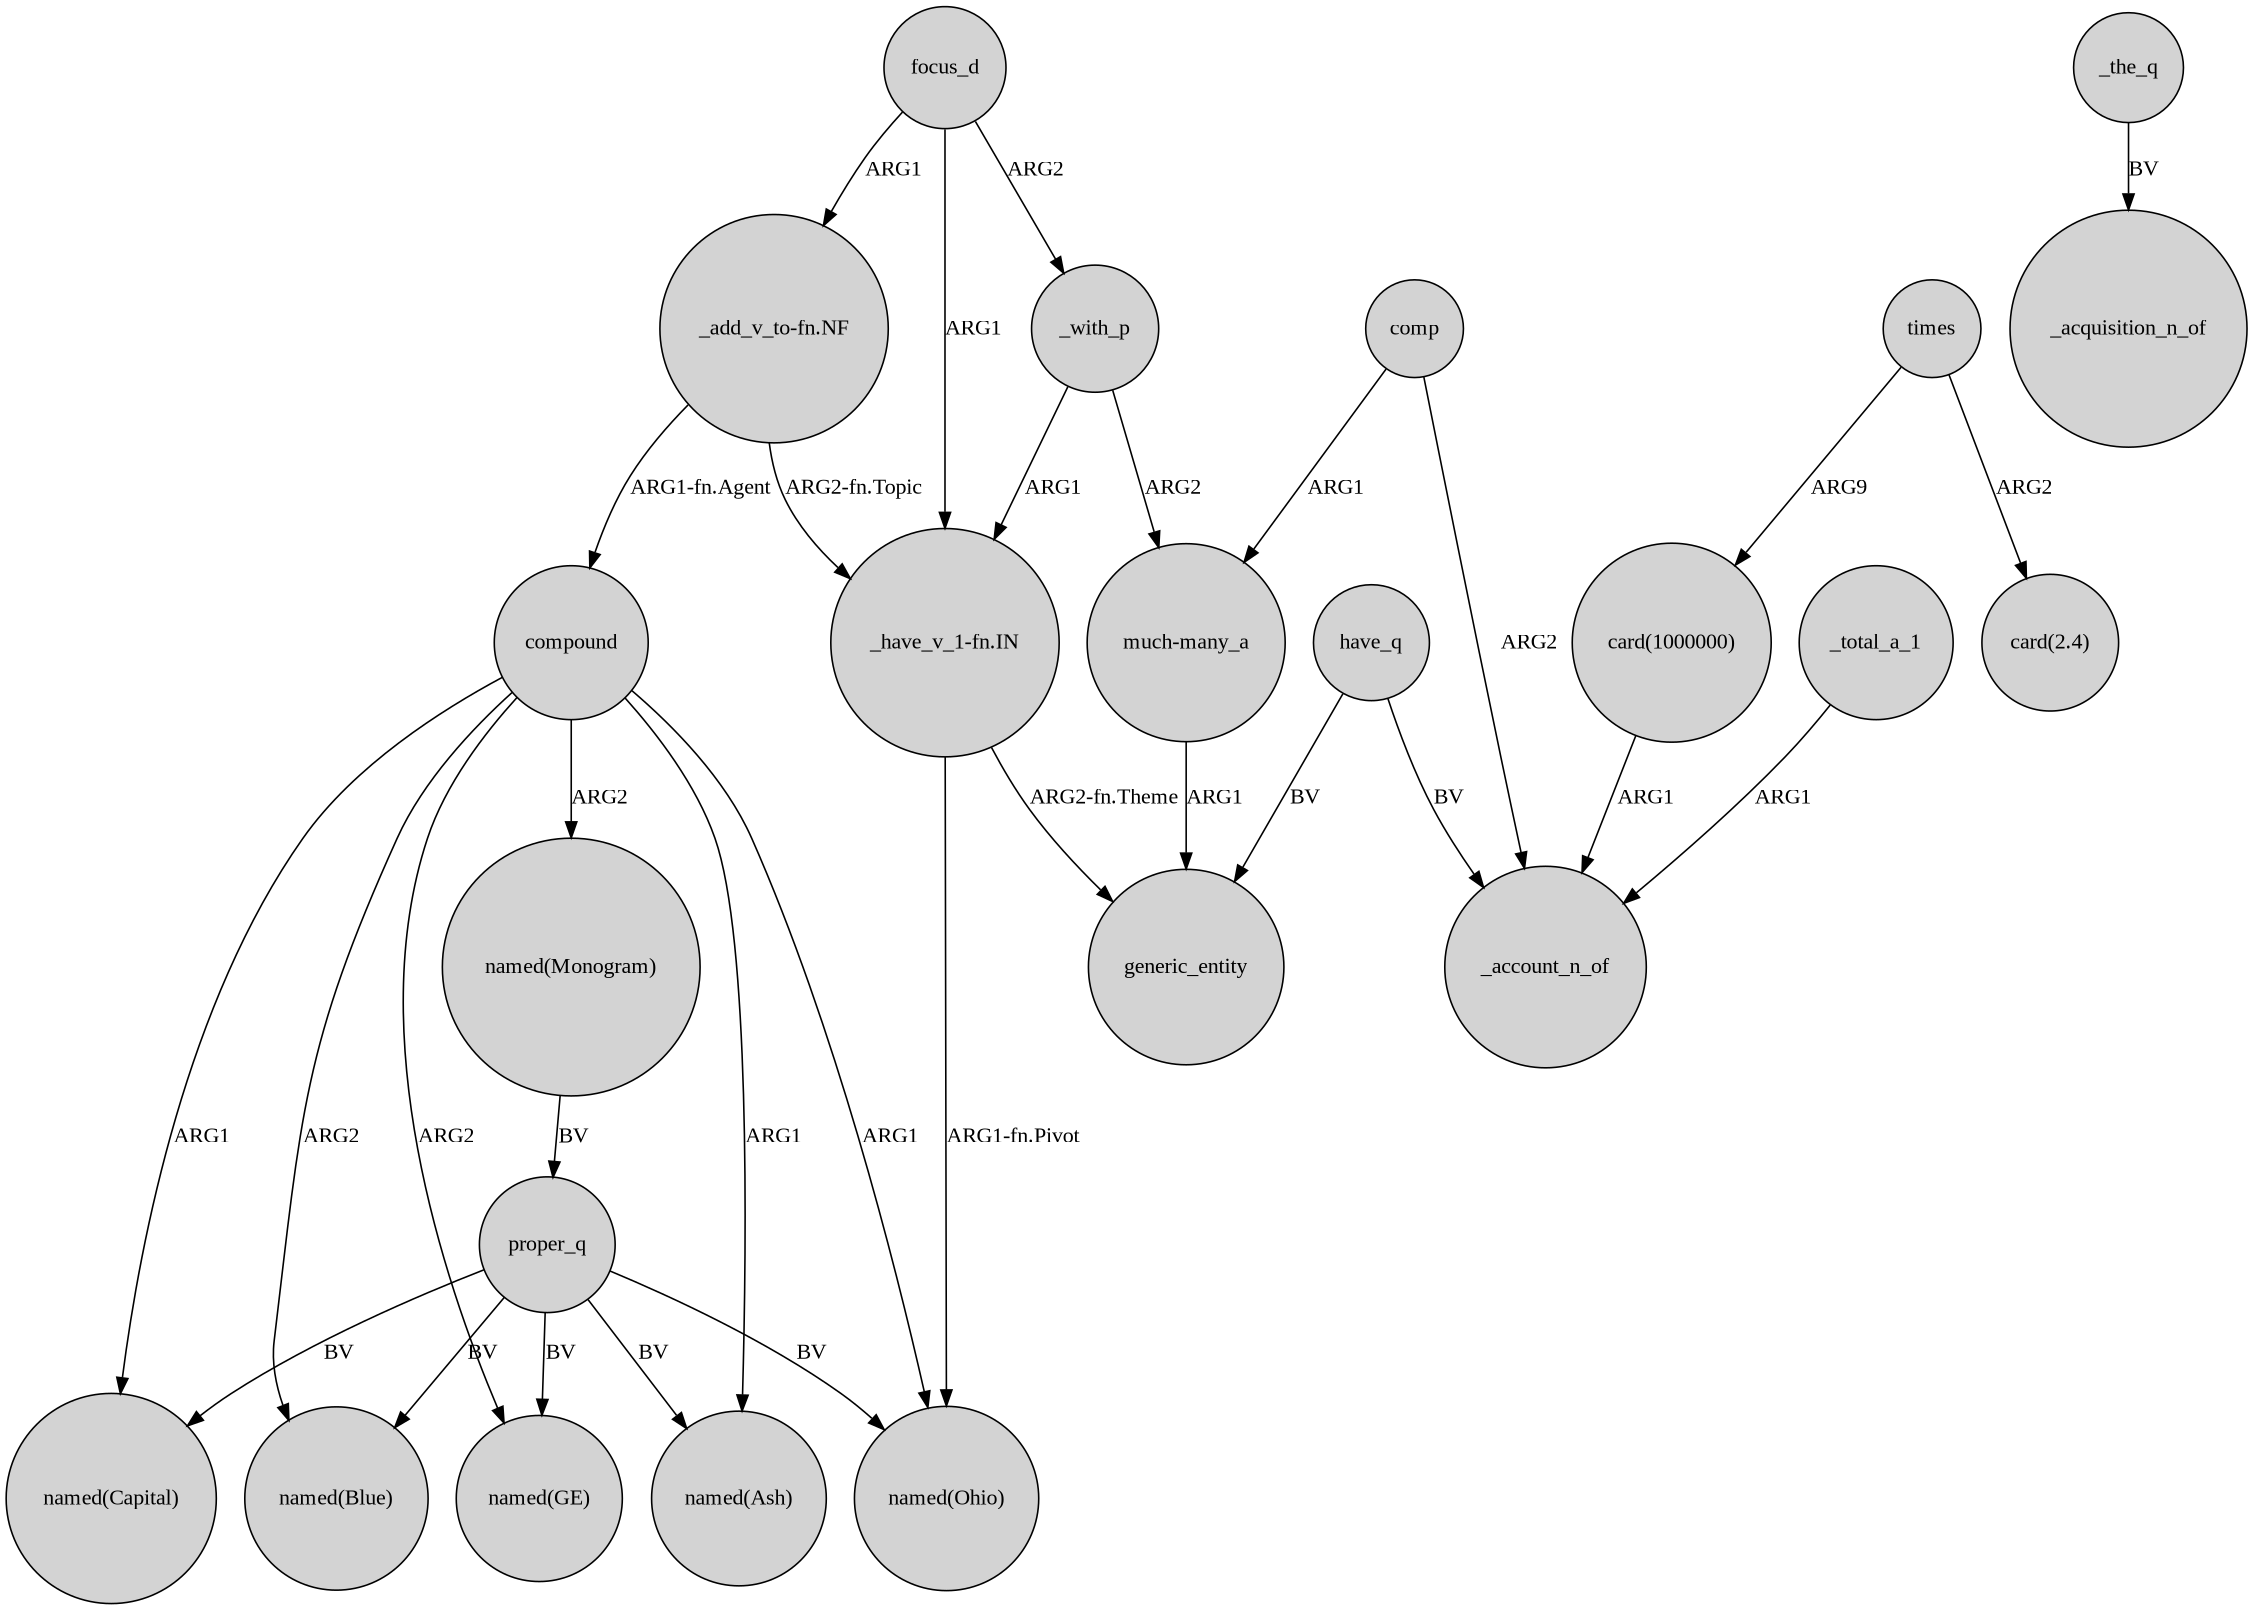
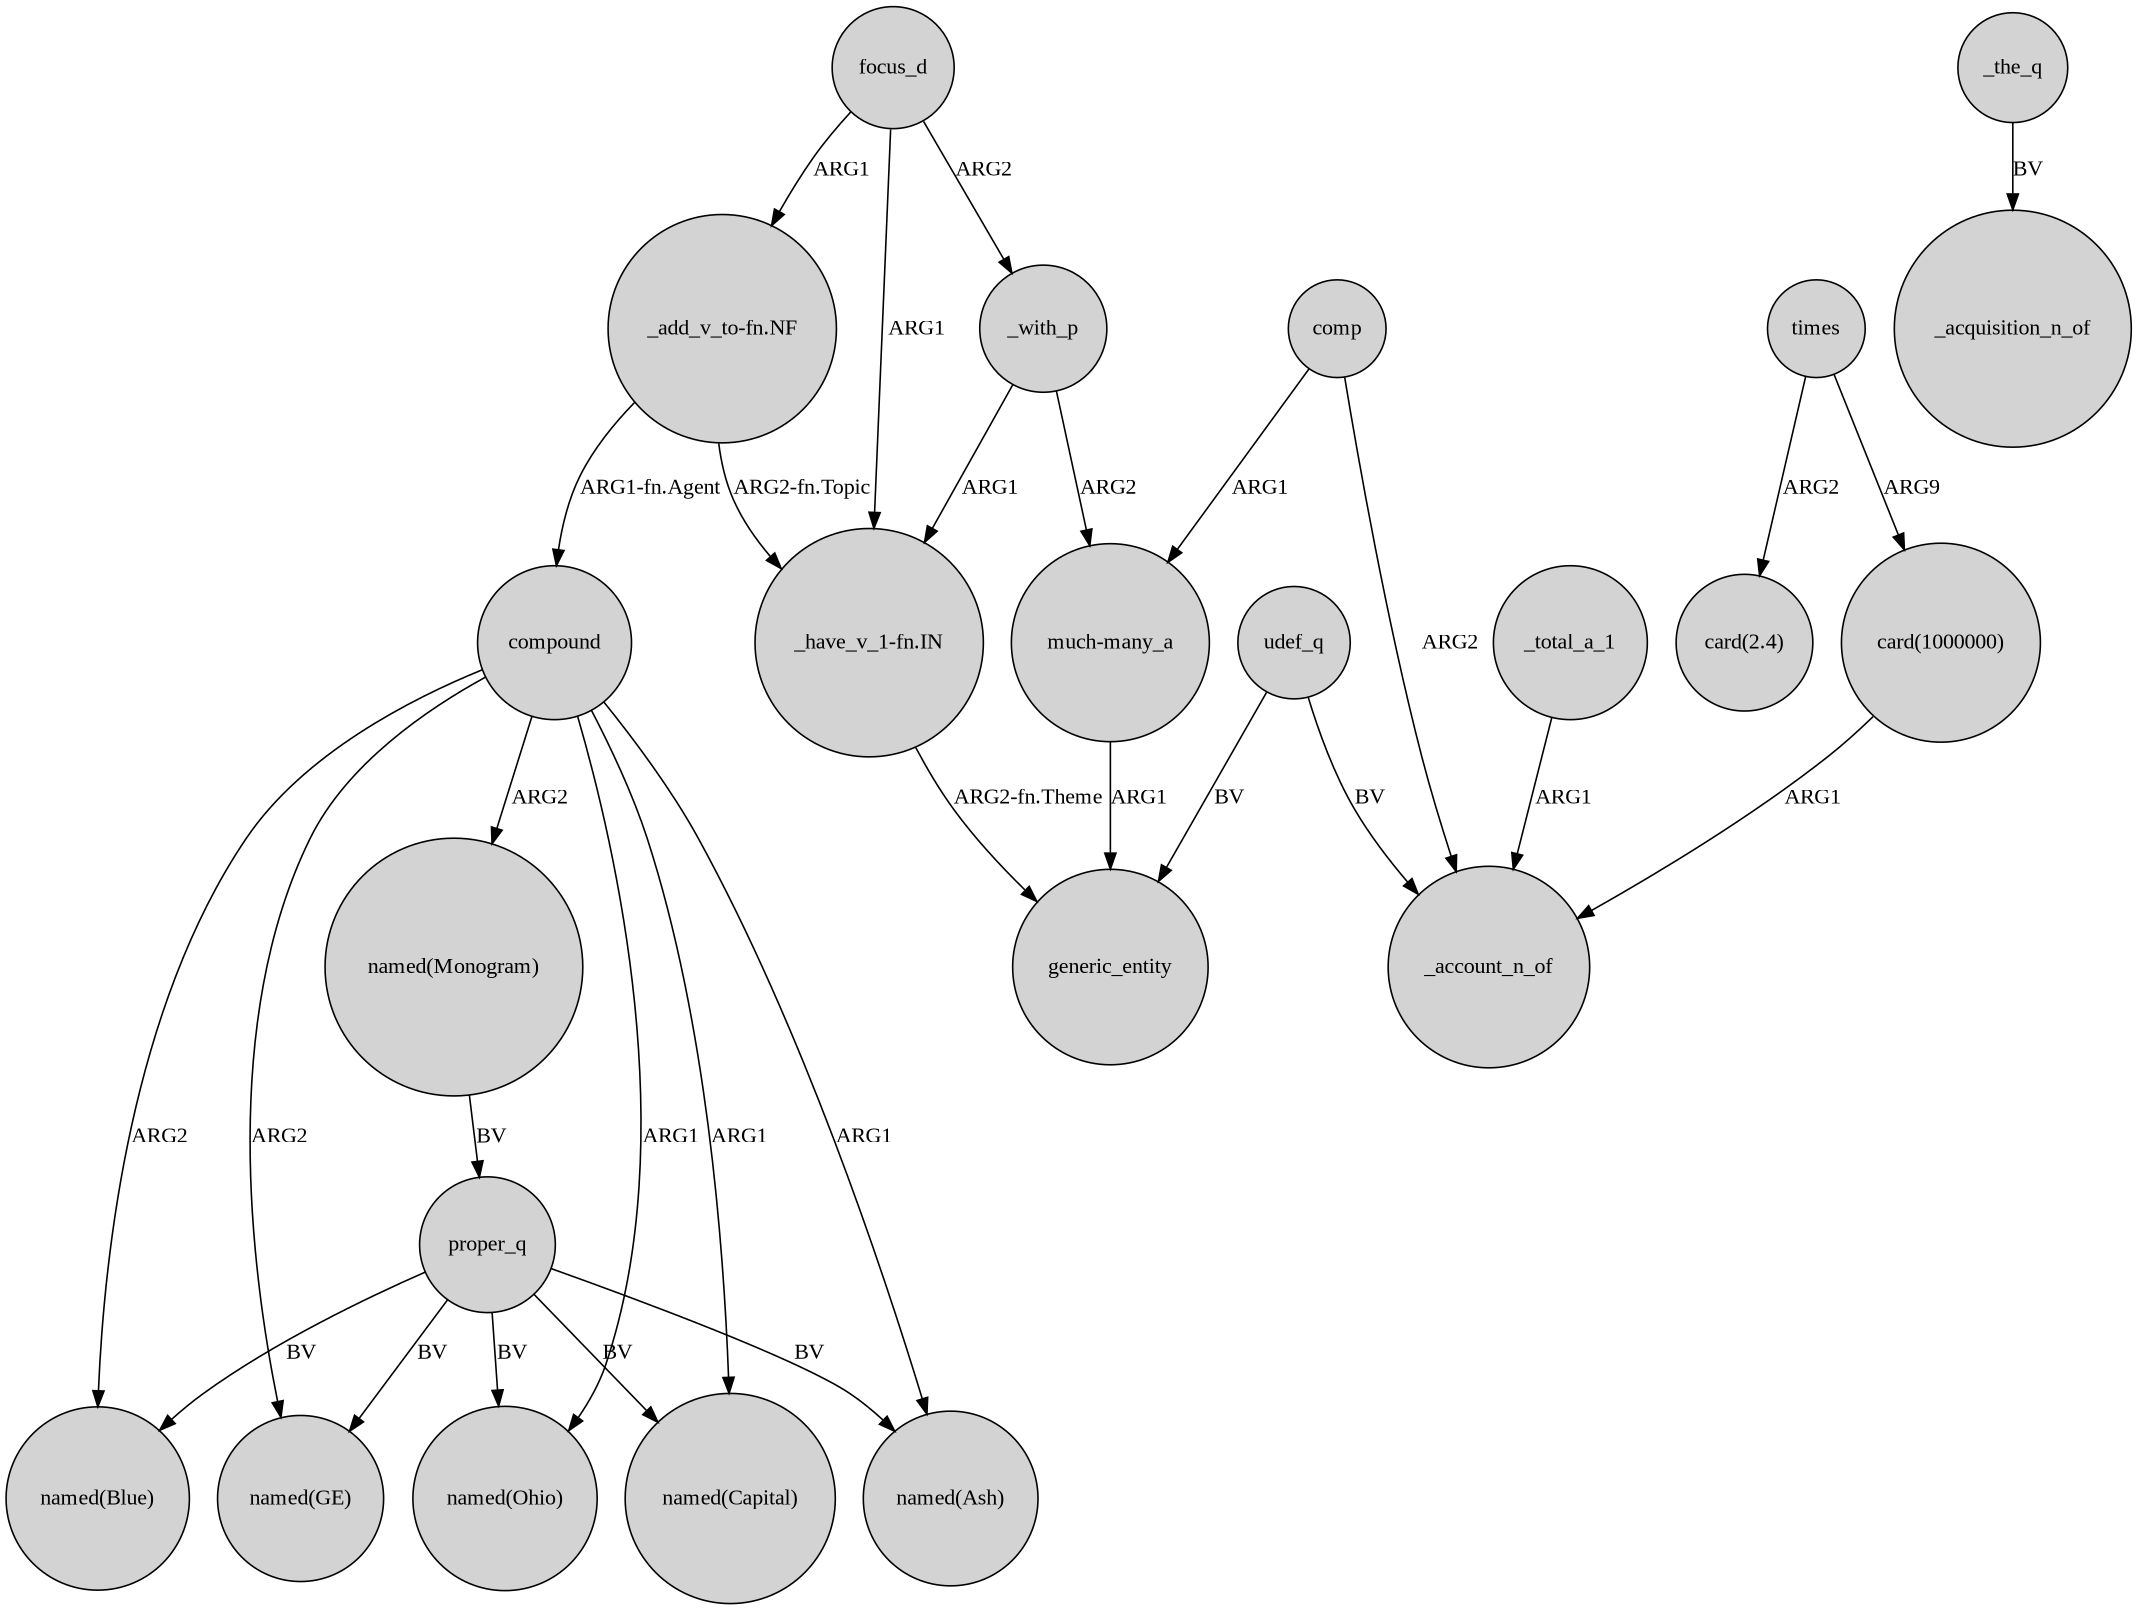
  digraph {
    fontname="Liberation Serif"
    node [fontname="Liberation Serif" shape=circle style=filled]
    edge [fontname="Liberation Serif"]
    focus_d
    "_have_v_1-fn.IN"
    _with_p
    "_add_v_to-fn.NF"
    "named(Ohio)"
    generic_entity
    "much-many_a"
    compound
    "named(Blue)"
    "named(Capital)"
    "named(GE)"
    "named(Ash)"
    "named(Monogram)"
    proper_q
    "card(1000000)"
    _account_n_of
-   udef_q [label=have_q]
+   udef_q
    comp
    times
    "card(2.4)"
    _total_a_1
    _the_q
    _acquisition_n_of
    focus_d -> "_have_v_1-fn.IN" [label=ARG1]
    focus_d -> _with_p [label=ARG2]
    focus_d -> "_add_v_to-fn.NF" [label=ARG1]
-   "_have_v_1-fn.IN" -> "named(Ohio)" [label="ARG1-fn.Pivot"]
    "_have_v_1-fn.IN" -> generic_entity [label="ARG2-fn.Theme"]
    _with_p -> "_have_v_1-fn.IN" [label=ARG1]
    _with_p -> "much-many_a" [label=ARG2]
    "_add_v_to-fn.NF" -> "_have_v_1-fn.IN" [label="ARG2-fn.Topic"]
    "_add_v_to-fn.NF" -> compound [label="ARG1-fn.Agent"]
    "much-many_a" -> generic_entity [label=ARG1]
    compound -> "named(Ohio)" [label=ARG1]
    compound -> "named(Blue)" [label=ARG2]
    compound -> "named(Capital)" [label=ARG1]
    compound -> "named(GE)" [label=ARG2]
    compound -> "named(Ash)" [label=ARG1]
    compound -> "named(Monogram)" [label=ARG2]
    "named(Monogram)" -> proper_q [label=BV]
    proper_q -> "named(Ohio)" [label=BV]
    proper_q -> "named(Blue)" [label=BV]
    proper_q -> "named(Capital)" [label=BV]
    proper_q -> "named(GE)" [label=BV]
    proper_q -> "named(Ash)" [label=BV]
    "card(1000000)" -> _account_n_of [label=ARG1]
    udef_q -> generic_entity [label=BV]
    udef_q -> _account_n_of [label=BV]
    comp -> "much-many_a" [label=ARG1]
    comp -> _account_n_of [label=ARG2]
    times -> "card(1000000)" [label=ARG9]
    times -> "card(2.4)" [label=ARG2]
    _total_a_1 -> _account_n_of [label=ARG1]
    _the_q -> _acquisition_n_of [label=BV]
  }
